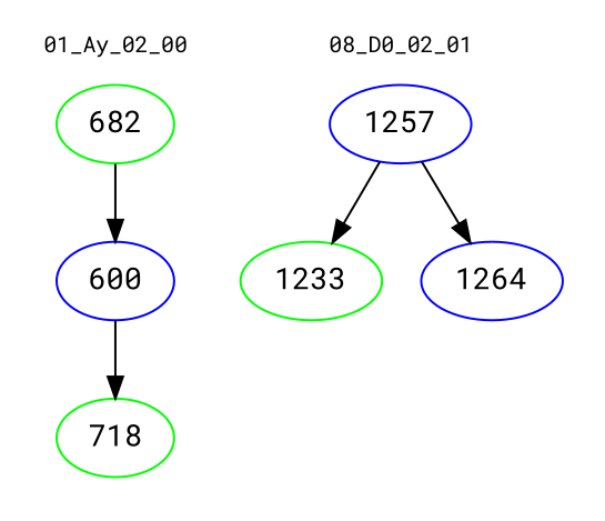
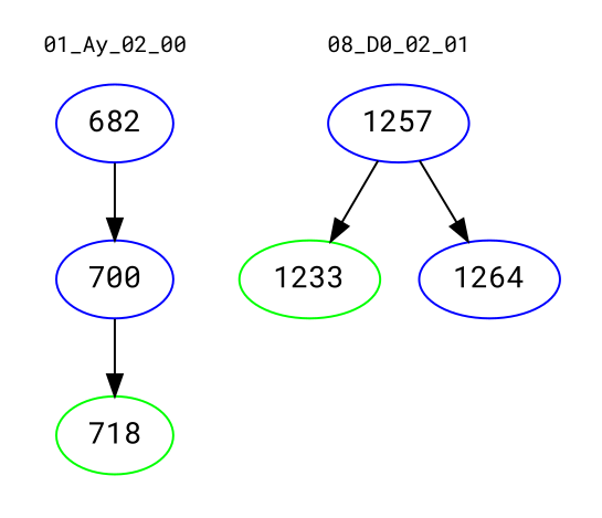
  digraph {
    fontname="Roboto Mono"
    node [color=blue fontname="Roboto Mono"]
    edge [color=black fontname="Roboto Mono"]
-   n1 [label=600]
-   n2 [color=green label=682]
+   n1 [label=700]
+   n2 [label=682]
    n3 [color=green label=718]
    n4 [label=1257]
    n5 [color=green label=1233]
    n6 [label=1264]
    subgraph cluster_1 {
      color=white
      fontsize=10
      label="01_Ay_02_00"
      n1
      n2
      n3
    }
    subgraph cluster_2 {
      color=white
      fontsize=10
      label="08_D0_02_01"
      n4
      n5
      n6
    }
    n1 -> n3
    n2 -> n1
    n4 -> n5
    n4 -> n6
  }
